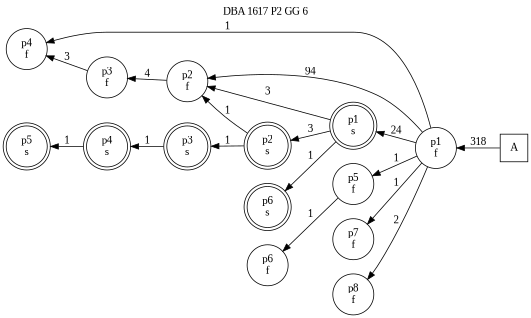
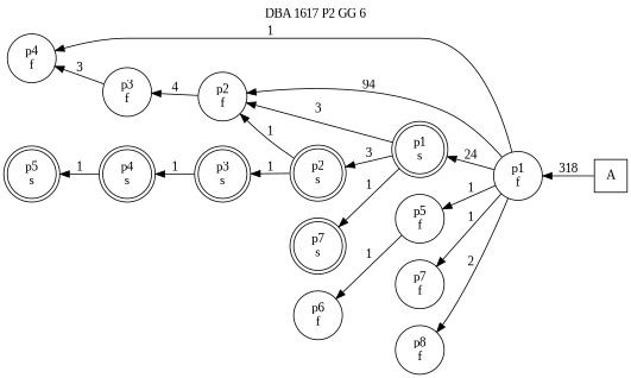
  digraph {
    fontname="Liberation Serif"
    label=" DBA 1617 P2 GG 6 "
    labelloc=tl
    rankdir=RL
    node [fontname="Liberation Serif" shape=circle]
    edge [fontname="Liberation Serif"]
    n1 [label=A shape=square]
    n2 [label="p1\nf"]
    n3 [label="p1\ns" shape=doublecircle]
    n4 [label="p2\nf"]
    n5 [label="p4\nf"]
    n6 [label="p5\nf"]
    n7 [label="p7\nf"]
    n8 [label="p8\nf"]
    n9 [label="p2\ns" shape=doublecircle]
-   n10 [label="p6\ns" shape=doublecircle]
+   n10 [label="p7\ns" shape=doublecircle]
    n11 [label="p3\nf"]
    n12 [label="p6\nf"]
    n13 [label="p3\ns" shape=doublecircle]
    n14 [label="p4\ns" shape=doublecircle]
    n15 [label="p5\ns" shape=doublecircle]
    n1 -> n2 [label=318]
    n2 -> n3 [label=24]
    n2 -> n4 [label=94]
    n2 -> n5 [label=1]
    n2 -> n6 [label=1]
    n2 -> n7 [label=1]
    n2 -> n8 [label=2]
    n3 -> n4 [label=3]
    n3 -> n9 [label=3]
    n3 -> n10 [label=1]
    n4 -> n11 [label=4]
    n6 -> n12 [label=1]
    n9 -> n4 [label=1]
    n9 -> n13 [label=1]
    n11 -> n5 [label=3]
    n13 -> n14 [label=1]
    n14 -> n15 [label=1]
  }
